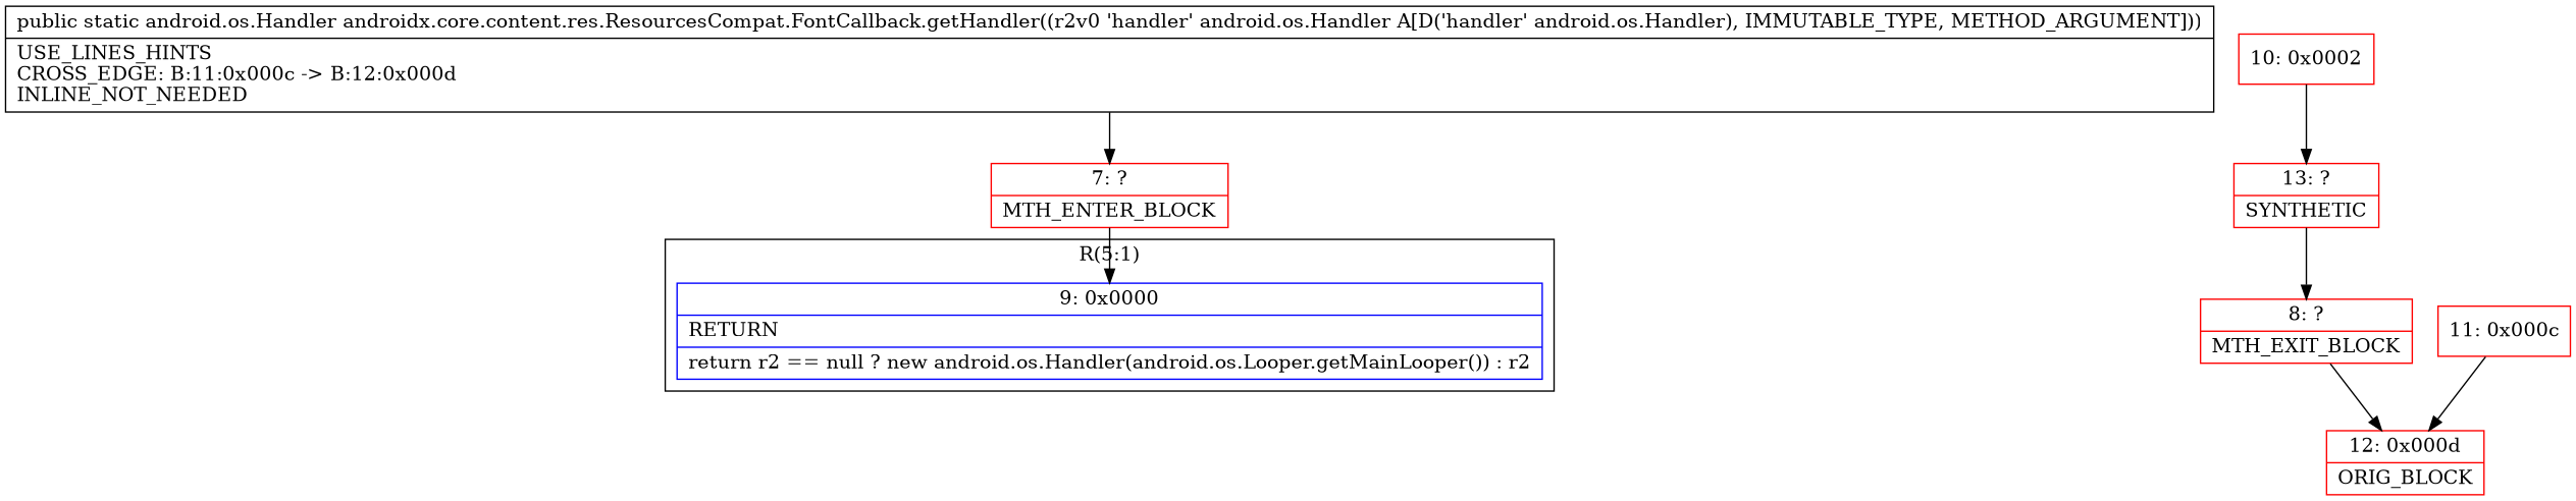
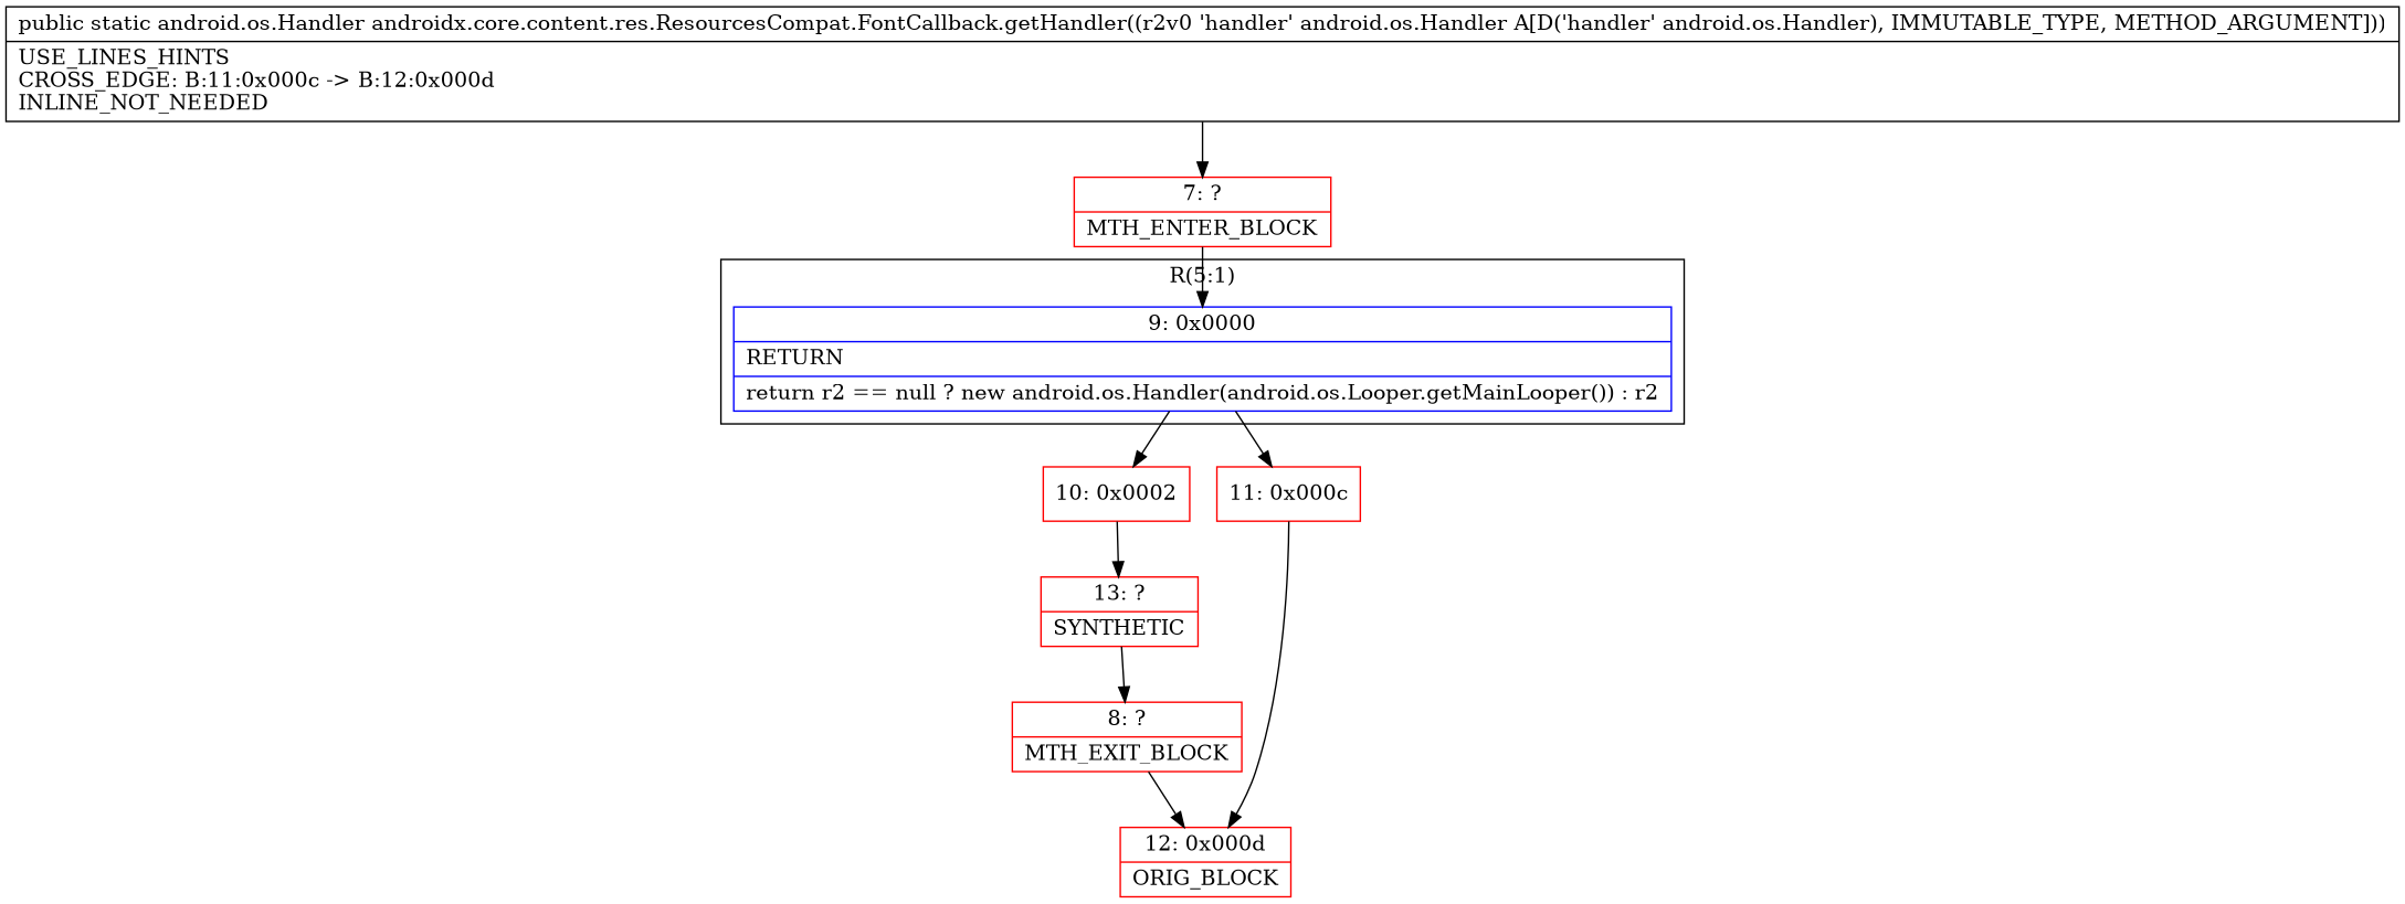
  digraph {
    node [color=red shape=record]
    n1 [color=blue label="{9\:\ 0x0000|RETURN\l|return r2 == null ? new android.os.Handler(android.os.Looper.getMainLooper()) : r2\l}"]
    n2 [label="{10\:\ 0x0002}"]
    n3 [label="{11\:\ 0x000c}"]
    n4 [label="{13\:\ ?|SYNTHETIC\l}"]
    n5 [label="{12\:\ 0x000d|ORIG_BLOCK\l}"]
    n6 [label="{7\:\ ?|MTH_ENTER_BLOCK\l}"]
    n7 [label="{8\:\ ?|MTH_EXIT_BLOCK\l}"]
    n8 [label="{public static android.os.Handler androidx.core.content.res.ResourcesCompat.FontCallback.getHandler((r2v0 'handler' android.os.Handler A[D('handler' android.os.Handler), IMMUTABLE_TYPE, METHOD_ARGUMENT]))  | USE_LINES_HINTS\lCROSS_EDGE: B:11:0x000c \-\> B:12:0x000d\lINLINE_NOT_NEEDED\l}" color=""]
    subgraph cluster_1 {
      label="R(5:1)"
      n1
    }
+   n1 -> n2
+   n1 -> n3
    n2 -> n4
    n3 -> n5
    n4 -> n7
    n6 -> n1
    n7 -> n5
    n8 -> n6
  }
